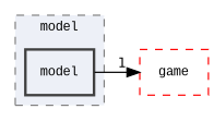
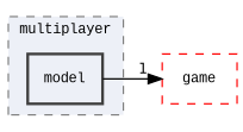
  digraph {
    compound=true
    rankdir=LR
    fontname="Liberation Mono"
    node [fillcolor="#edf0f7" fontname="Liberation Mono" fontsize=10 shape=box]
    n1 [color=grey25 label=model style="filled,bold,"]
    n2 [color=red label=game style="dashed,"]
    subgraph cluster_1 {
      bgcolor="#edf0f7"
      fontsize=10
-     label=model
+     label=multiplayer
      pencolor=grey50
      style="filled,dashed,"
      n1
    }
    n1 -> n2 [fontname="Liberation Mono" fontsize=10 headlabel=1 labeldistance=1.5 labelfontname=Helvetica labelfontsize=10]
  }
